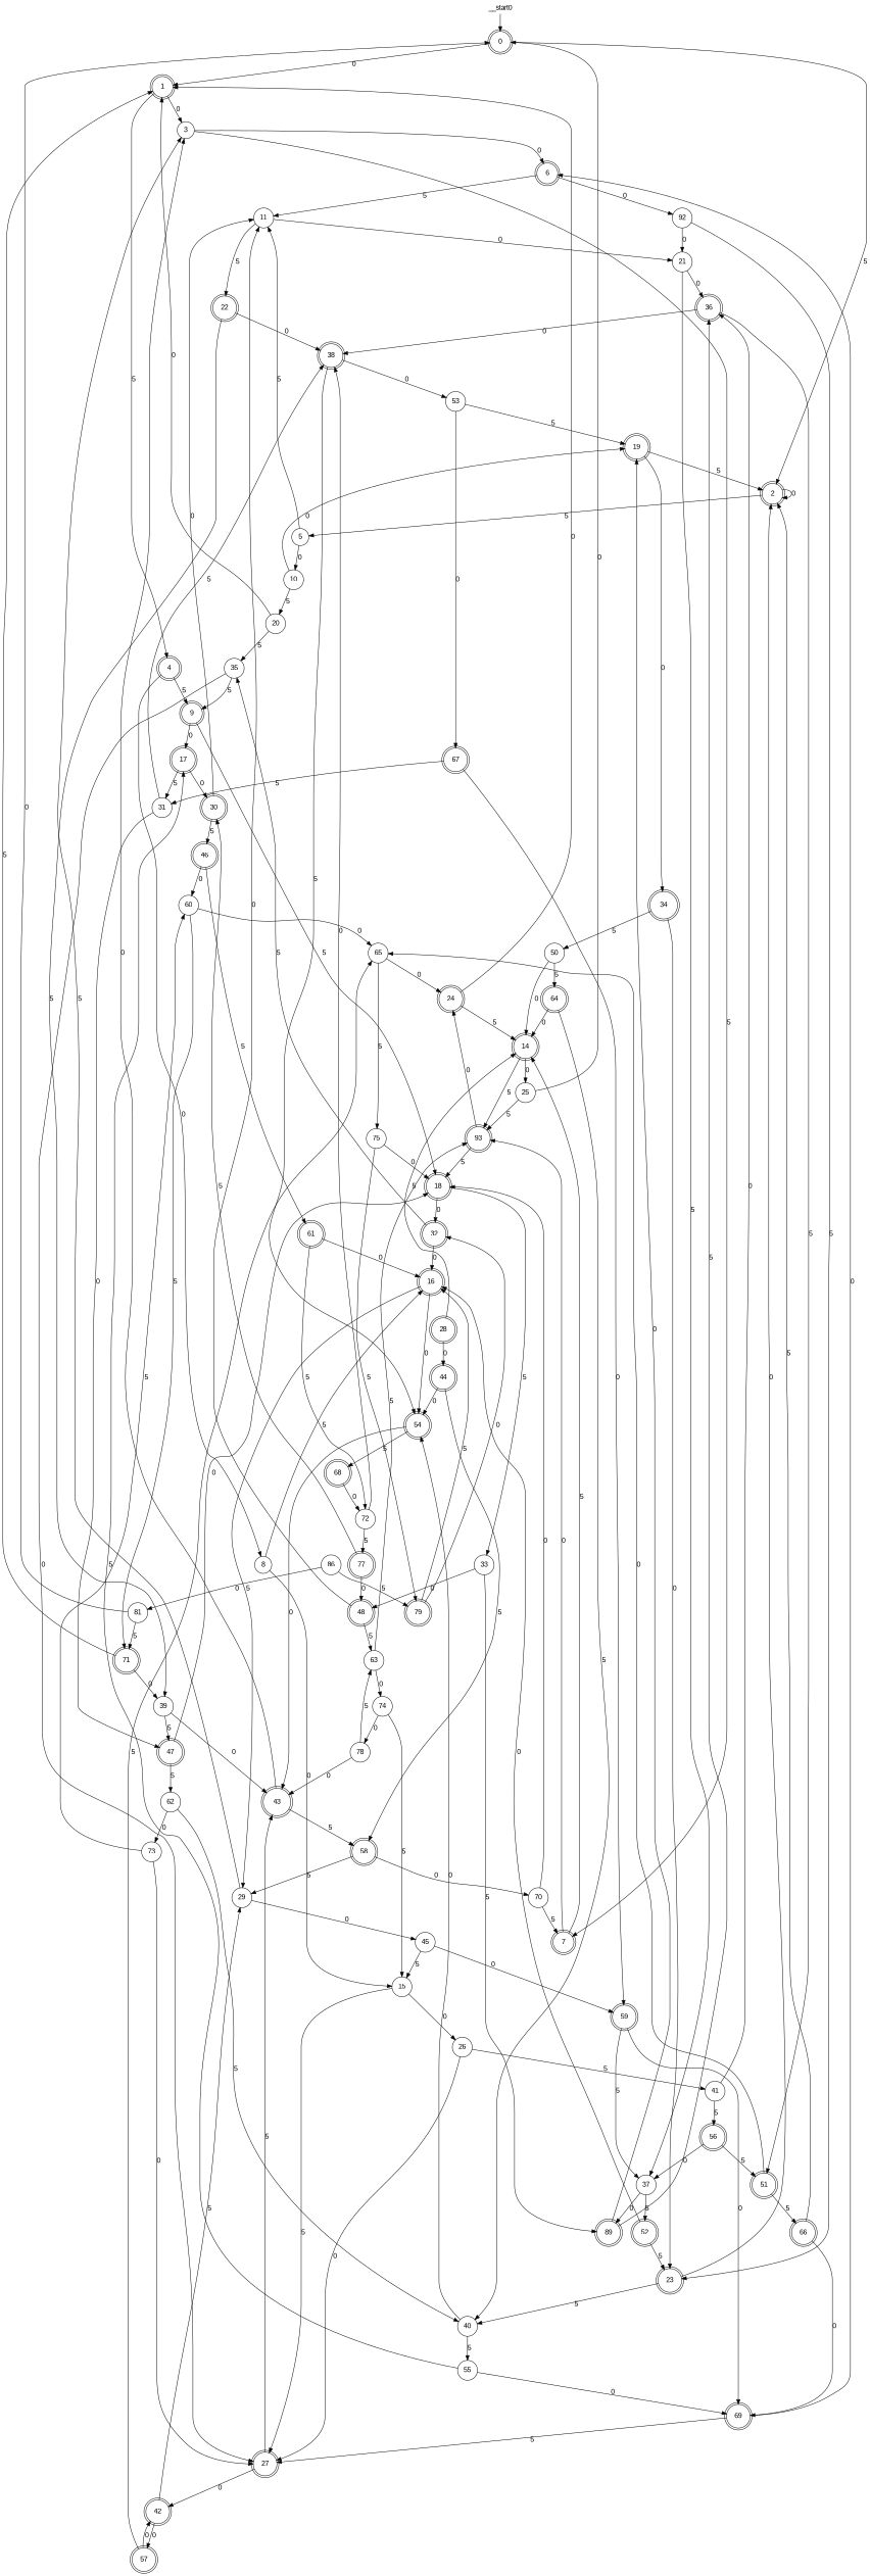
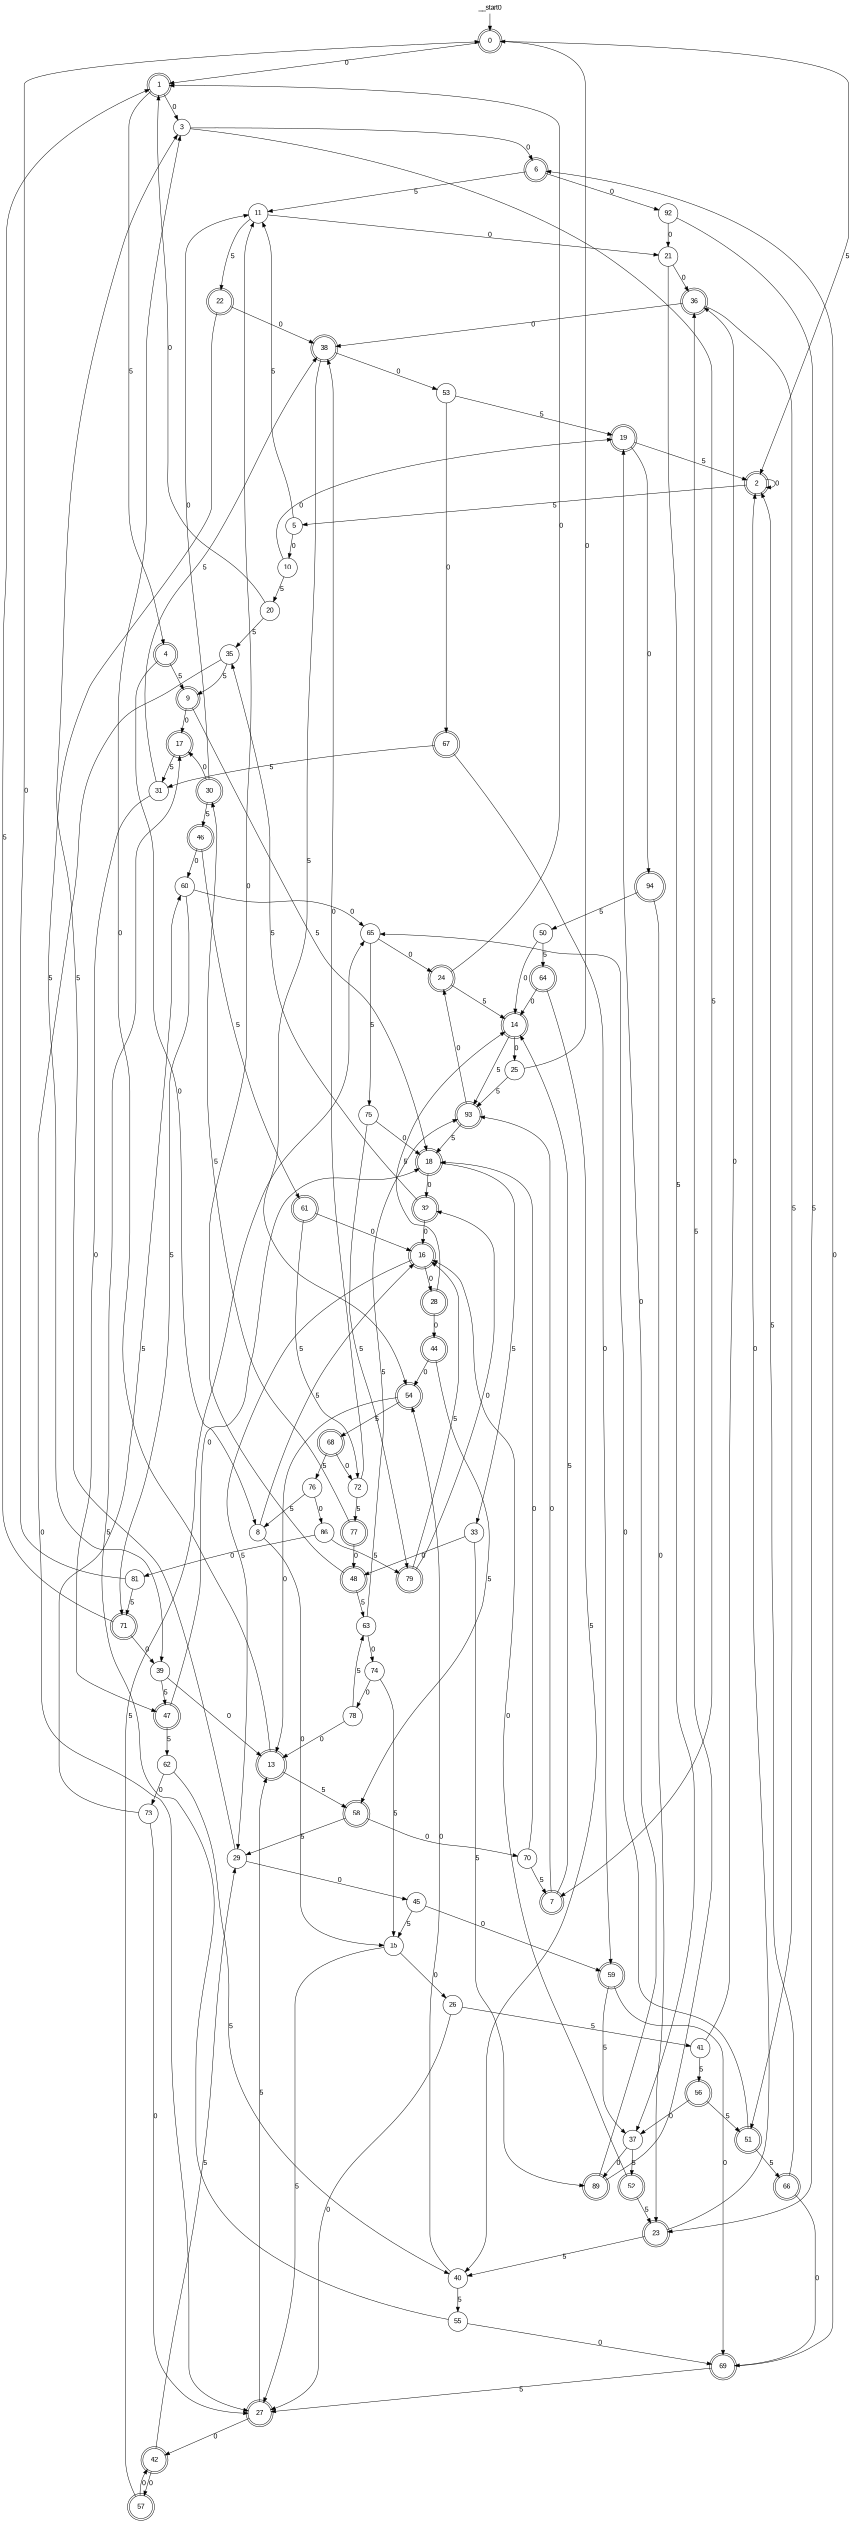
  digraph {
    fontname="Liberation Sans"
    node [fontname="Liberation Sans" shape=doublecircle]
    edge [fontname="Liberation Sans"]
    n1 [label=0]
    n2 [label=1]
    n3 [label=2]
    n4 [label=3 shape=circle]
    n5 [label=4]
    n6 [label=5 shape=circle]
    n7 [label=6]
    n8 [label=7]
    n9 [label=8 shape=circle]
    n10 [label=9]
    n11 [label=10 shape=circle]
    n12 [label=11 shape=circle]
    n13 [label=92 shape=circle]
    n14 [label=93]
    n15 [label=14]
    n16 [label=15 shape=circle]
    n17 [label=16]
    n18 [label=17]
    n19 [label=18]
    n20 [label=19]
    n21 [label=20 shape=circle]
    n22 [label=21 shape=circle]
    n23 [label=22]
    n24 [label=23]
    n25 [label=24]
    n26 [label=25 shape=circle]
    n27 [label=26 shape=circle]
    n28 [label=27]
    n29 [label=28]
    n30 [label=29 shape=circle]
    n31 [label=30]
    n32 [label=31 shape=circle]
    n33 [label=32]
    n34 [label=33 shape=circle]
-   n35 [label=34]
+   n35 [label=94]
    n36 [label=35 shape=circle]
    n37 [label=36]
    n38 [label=37 shape=circle]
    n39 [label=38]
    n40 [label=39 shape=circle]
    n41 [label=40 shape=circle]
    n42 [label=41 shape=circle]
    n43 [label=42]
-   n44 [label=43]
+   n44 [label=13]
    n45 [label=44]
    n46 [label=45 shape=circle]
    n47 [label=46]
    n48 [label=47]
    n49 [label=48]
    n50 [label=89]
    n51 [label=50 shape=circle]
    n52 [label=51]
    n53 [label=52]
    n54 [label=53 shape=circle]
    n55 [label=54]
    n56 [label=55 shape=circle]
    n57 [label=56]
    n58 [label=57]
    n59 [label=58]
    n60 [label=59]
    n61 [label=60 shape=circle]
    n62 [label=61]
    n63 [label=62 shape=circle]
    n64 [label=63 shape=circle]
    n65 [label=64]
    n66 [label=65 shape=circle]
    n67 [label=66]
    n68 [label=67]
    n69 [label=68]
    n70 [label=69]
    n71 [label=70 shape=circle]
    n72 [label=71]
    n73 [label=72 shape=circle]
    n74 [label=73 shape=circle]
    n75 [label=74 shape=circle]
    n76 [label=75 shape=circle]
+   n77 [label=76 shape=circle]
    n78 [label=77]
    n79 [label=78 shape=circle]
    n80 [label=79]
    n81 [label=86 shape=circle]
    n82 [label=81 shape=circle]
    __start0 [height=0 shape=none width=0]
    n1 -> n2 [label=0]
    n1 -> n3 [label=5]
    n2 -> n4 [label=0]
    n2 -> n5 [label=5]
    n3 -> n3 [label=0]
    n3 -> n6 [label=5]
    n4 -> n7 [label=0]
    n4 -> n8 [label=5]
    n5 -> n9 [label=0]
    n5 -> n10 [label=5]
    n6 -> n11 [label=0]
    n6 -> n12 [label=5]
    n7 -> n12 [label=5]
    n7 -> n13 [label=0]
    n8 -> n14 [label=0]
    n8 -> n15 [label=5]
    n9 -> n16 [label=0]
    n9 -> n17 [label=5]
    n10 -> n18 [label=0]
    n10 -> n19 [label=5]
    n11 -> n20 [label=0]
    n11 -> n21 [label=5]
    n12 -> n22 [label=0]
    n12 -> n23 [label=5]
    n13 -> n22 [label=0]
    n13 -> n24 [label=5]
    n14 -> n19 [label=5]
    n14 -> n25 [label=0]
    n15 -> n14 [label=5]
    n15 -> n26 [label=0]
    n16 -> n27 [label=0]
    n16 -> n28 [label=5]
-   n17 -> n55 [label=0]
+   n17 -> n29 [label=0]
    n17 -> n30 [label=5]
-   n18 -> n31 [label=0]
+   n31 -> n18 [label=0]
    n18 -> n32 [label=5]
    n19 -> n33 [label=0]
    n19 -> n34 [label=5]
    n20 -> n3 [label=5]
    n20 -> n35 [label=0]
    n21 -> n2 [label=0]
    n21 -> n36 [label=5]
    n22 -> n37 [label=0]
    n22 -> n38 [label=5]
    n23 -> n39 [label=0]
    n23 -> n40 [label=5]
    n24 -> n3 [label=0]
    n24 -> n41 [label=5]
    n25 -> n2 [label=0]
    n25 -> n15 [label=5]
    n26 -> n1 [label=0]
    n26 -> n14 [label=5]
    n27 -> n28 [label=0]
    n27 -> n42 [label=5]
    n28 -> n43 [label=0]
    n28 -> n44 [label=5]
    n29 -> n15 [label=5]
    n29 -> n45 [label=0]
    n30 -> n4 [label=5]
    n30 -> n46 [label=0]
    n31 -> n12 [label=0]
    n31 -> n47 [label=5]
    n32 -> n39 [label=5]
    n32 -> n48 [label=0]
    n33 -> n17 [label=0]
    n33 -> n36 [label=5]
    n34 -> n49 [label=0]
    n34 -> n50 [label=5]
    n35 -> n24 [label=0]
    n35 -> n51 [label=5]
    n36 -> n10 [label=5]
    n36 -> n28 [label=0]
    n37 -> n39 [label=0]
    n37 -> n52 [label=5]
    n38 -> n50 [label=0]
    n38 -> n53 [label=5]
    n39 -> n54 [label=0]
    n39 -> n55 [label=5]
    n40 -> n44 [label=0]
    n40 -> n48 [label=5]
    n41 -> n55 [label=0]
    n41 -> n56 [label=5]
    n42 -> n37 [label=0]
    n42 -> n57 [label=5]
    n43 -> n30 [label=5]
    n43 -> n58 [label=0]
    n44 -> n4 [label=0]
    n44 -> n59 [label=5]
    n45 -> n55 [label=0]
    n45 -> n59 [label=5]
    n46 -> n16 [label=5]
    n46 -> n60 [label=0]
    n47 -> n61 [label=0]
    n47 -> n62 [label=5]
    n48 -> n19 [label=0]
    n48 -> n63 [label=5]
    n49 -> n12 [label=0]
    n49 -> n64 [label=5]
    n50 -> n20 [label=0]
    n50 -> n37 [label=5]
    n51 -> n15 [label=0]
    n51 -> n65 [label=5]
    n52 -> n66 [label=0]
    n52 -> n67 [label=5]
    n53 -> n17 [label=0]
    n53 -> n24 [label=5]
    n54 -> n20 [label=5]
    n54 -> n68 [label=0]
    n55 -> n44 [label=0]
    n55 -> n69 [label=5]
    n56 -> n18 [label=5]
    n56 -> n70 [label=0]
    n57 -> n38 [label=0]
    n57 -> n52 [label=5]
    n58 -> n43 [label=0]
    n58 -> n66 [label=5]
    n59 -> n30 [label=5]
    n59 -> n71 [label=0]
    n60 -> n38 [label=5]
    n60 -> n70 [label=0]
    n61 -> n66 [label=0]
    n61 -> n72 [label=5]
    n62 -> n17 [label=0]
    n62 -> n73 [label=5]
    n63 -> n41 [label=5]
    n63 -> n74 [label=0]
    n64 -> n14 [label=5]
    n64 -> n75 [label=0]
    n65 -> n15 [label=0]
    n65 -> n41 [label=5]
    n66 -> n25 [label=0]
    n66 -> n76 [label=5]
    n67 -> n3 [label=5]
    n67 -> n70 [label=0]
    n68 -> n32 [label=5]
    n68 -> n60 [label=0]
    n69 -> n73 [label=0]
+   n69 -> n77 [label=5]
    n70 -> n7 [label=0]
    n70 -> n28 [label=5]
    n71 -> n8 [label=5]
    n71 -> n19 [label=0]
    n72 -> n2 [label=5]
    n72 -> n40 [label=0]
    n73 -> n39 [label=0]
    n73 -> n78 [label=5]
    n74 -> n28 [label=0]
    n74 -> n61 [label=5]
    n75 -> n16 [label=5]
    n75 -> n79 [label=0]
    n76 -> n19 [label=0]
    n76 -> n80 [label=5]
+   n77 -> n9 [label=5]
+   n77 -> n81 [label=0]
    n78 -> n31 [label=5]
    n78 -> n49 [label=0]
    n79 -> n44 [label=0]
    n79 -> n64 [label=5]
    n80 -> n17 [label=5]
    n80 -> n33 [label=0]
    n81 -> n80 [label=5]
    n81 -> n82 [label=0]
    n82 -> n1 [label=0]
    n82 -> n72 [label=5]
    __start0 -> n1
  }
